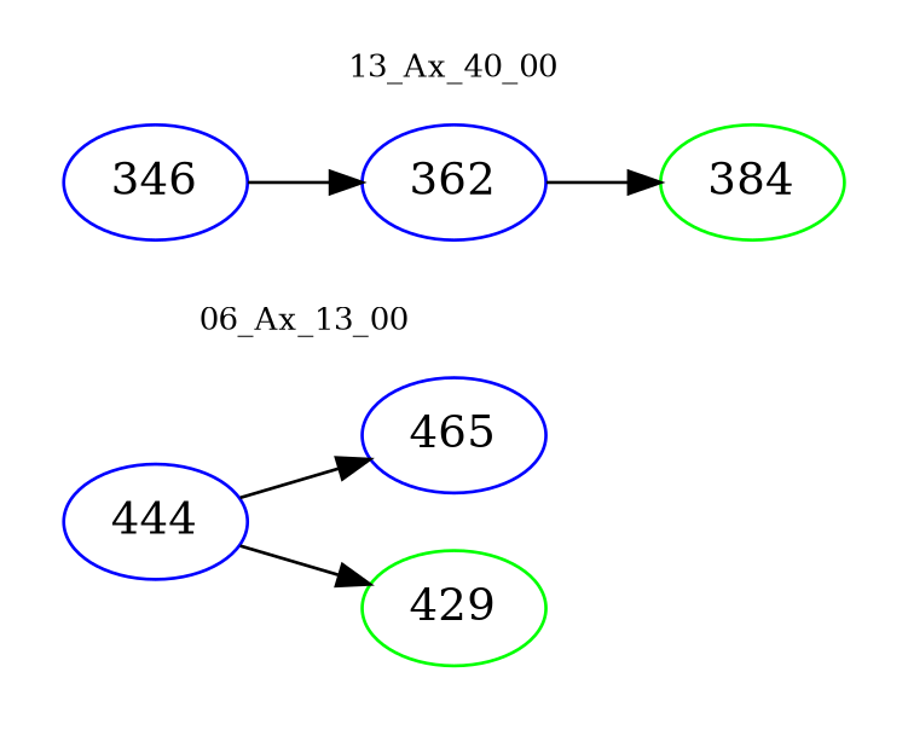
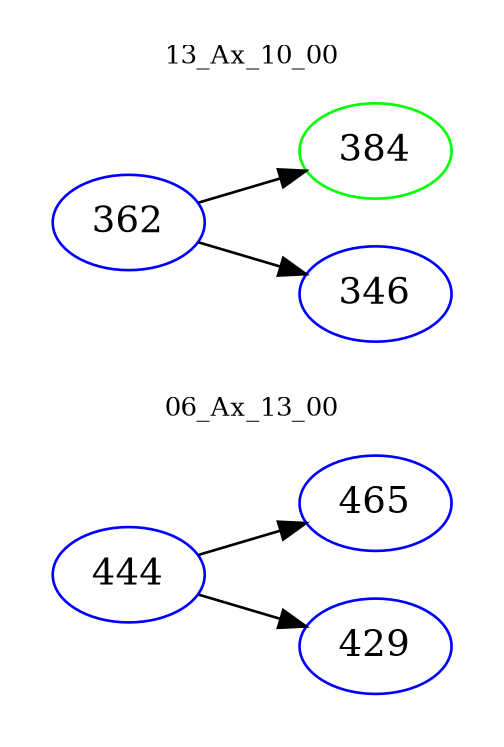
  digraph {
    rankdir=LR
    node [color=blue]
    edge [color=black]
    n1 [label=444]
-   n2 [color=green label=429]
+   n2 [label=429]
    n3 [label=465]
    n4 [label=362]
    n5 [label=346]
    n6 [color=green label=384]
    subgraph cluster_1 {
      color=white
      fontsize=10
      label="06_Ax_13_00"
      n1
      n2
      n3
    }
    subgraph cluster_2 {
      color=white
      fontsize=10
-     label="13_Ax_40_00"
+     label="13_Ax_10_00"
      n4
      n5
      n6
    }
    n1 -> n2
    n1 -> n3
-   n5 -> n4
+   n4 -> n5
    n4 -> n6
  }
